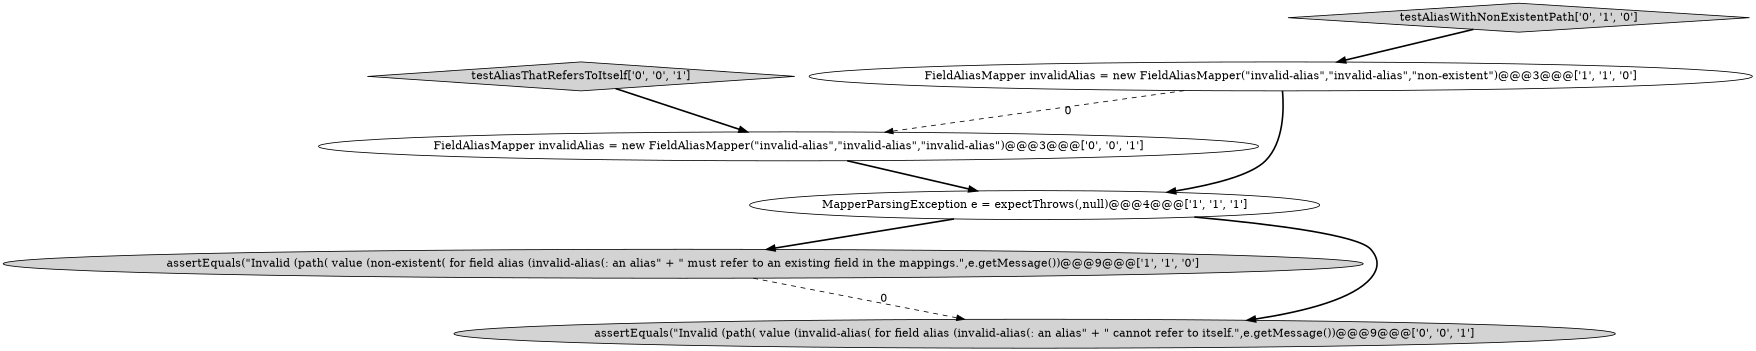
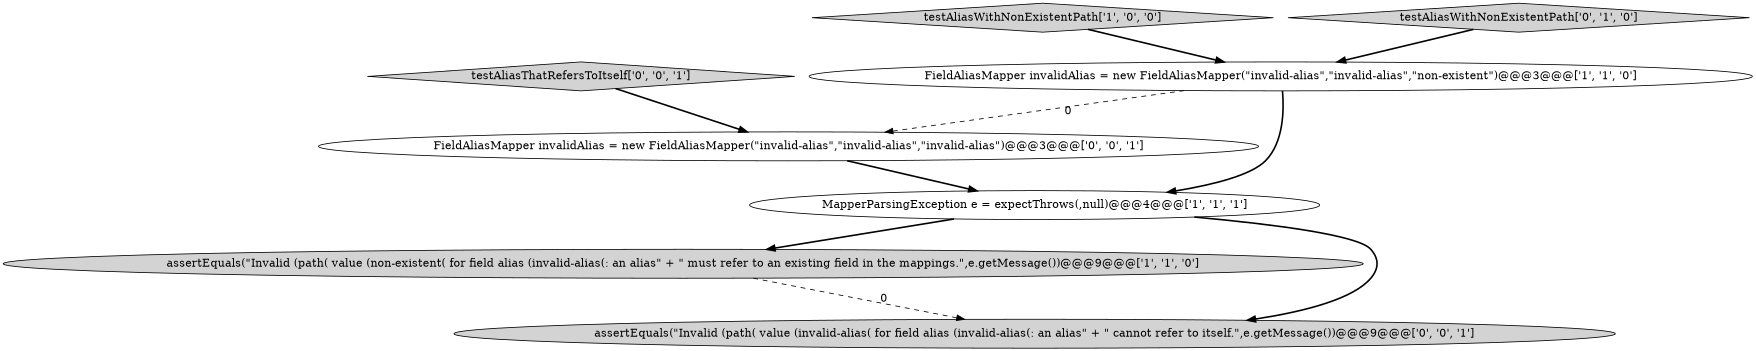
  digraph {
    node [fillcolor=lightgray shape=ellipse style=filled]
    edge [style=bold]
    n1 [label="assertEquals(\"Invalid (path( value (non-existent( for field alias (invalid-alias(: an alias\" + \" must refer to an existing field in the mappings.\",e.getMessage())@@@9@@@['1', '1', '0']"]
    n2 [label="assertEquals(\"Invalid (path( value (invalid-alias( for field alias (invalid-alias(: an alias\" + \" cannot refer to itself.\",e.getMessage())@@@9@@@['0', '0', '1']"]
    n3 [fillcolor=white label="FieldAliasMapper invalidAlias = new FieldAliasMapper(\"invalid-alias\",\"invalid-alias\",\"non-existent\")@@@3@@@['1', '1', '0']"]
    n4 [fillcolor=white label="MapperParsingException e = expectThrows(,null)@@@4@@@['1', '1', '1']"]
    n5 [fillcolor=white label="FieldAliasMapper invalidAlias = new FieldAliasMapper(\"invalid-alias\",\"invalid-alias\",\"invalid-alias\")@@@3@@@['0', '0', '1']"]
    n6 [label="testAliasThatRefersToItself['0', '0', '1']" shape=diamond]
+   n7 [label="testAliasWithNonExistentPath['1', '0', '0']" shape=diamond]
    n8 [label="testAliasWithNonExistentPath['0', '1', '0']" shape=diamond]
    n1 -> n2 [label=0 style=dashed]
    n3 -> n4
    n3 -> n5 [label=0 style=dashed]
    n4 -> n1
    n4 -> n2
    n5 -> n4
    n6 -> n5
+   n7 -> n3
    n8 -> n3
  }
